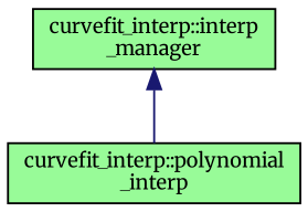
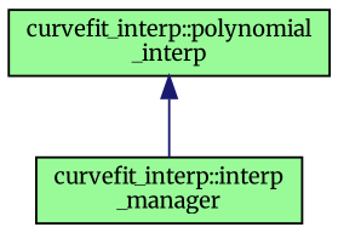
  digraph {
    fontname=Merriweather
    node [color=black fillcolor=palegreen fontname=Merriweather fontsize=10 shape=record style=filled]
    n1 [fontcolor=black height=0.2 label="curvefit_interp::polynomial\l_interp" width=0.4]
    n2 [height=0.2 label="curvefit_interp::interp\l_manager" width=0.4]
-   n2 -> n1 [color=midnightblue dir=back fontname=Merriweather fontsize=10 labelfontname=Helvetica labelfontsize=10 style=solid]
+   n1 -> n2 [color=midnightblue dir=back fontname=Merriweather fontsize=10 labelfontname=Helvetica labelfontsize=10 style=solid]
  }
